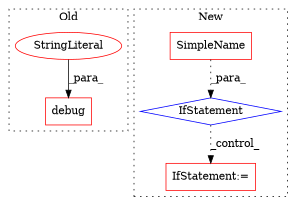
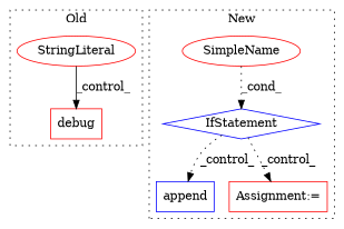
  digraph {
    node [a=32 color=red shape=box]
    edge [style=dotted]
    n1 [l="6,1" label=debug s="10836,10910"]
    n2 [a=45 l=46 label=StringLiteral s=10842 shape=ellipse]
-   n4 [a=7 l=1 label="IfStatement:=" s=10972]
-   n5 [a=42 label=SimpleName]
+   n3 [color=blue l="7,1" label=append s="11175,11214"]
+   n4 [a=7 l=1 label="Assignment:=" s=10972]
+   n5 [a=42 label=SimpleName shape=ellipse]
    n6 [a=25 color=blue l="4,2" label=IfStatement s="10863,10878" shape=diamond]
    subgraph cluster_1 {
      label=Old
      style=dotted
      n1
      n2
    }
    subgraph cluster_2 {
      label=New
      style=dotted
+     n3
      n4
      n5
      n6
    }
-   n2 -> n1 [label=_para_ style=solid]
-   n5 -> n6 [label=_para_]
+   n2 -> n1 [label=_control_ style=solid]
+   n5 -> n6 [label=_cond_]
+   n6 -> n3 [label=_control_]
    n6 -> n4 [label=_control_]
  }
